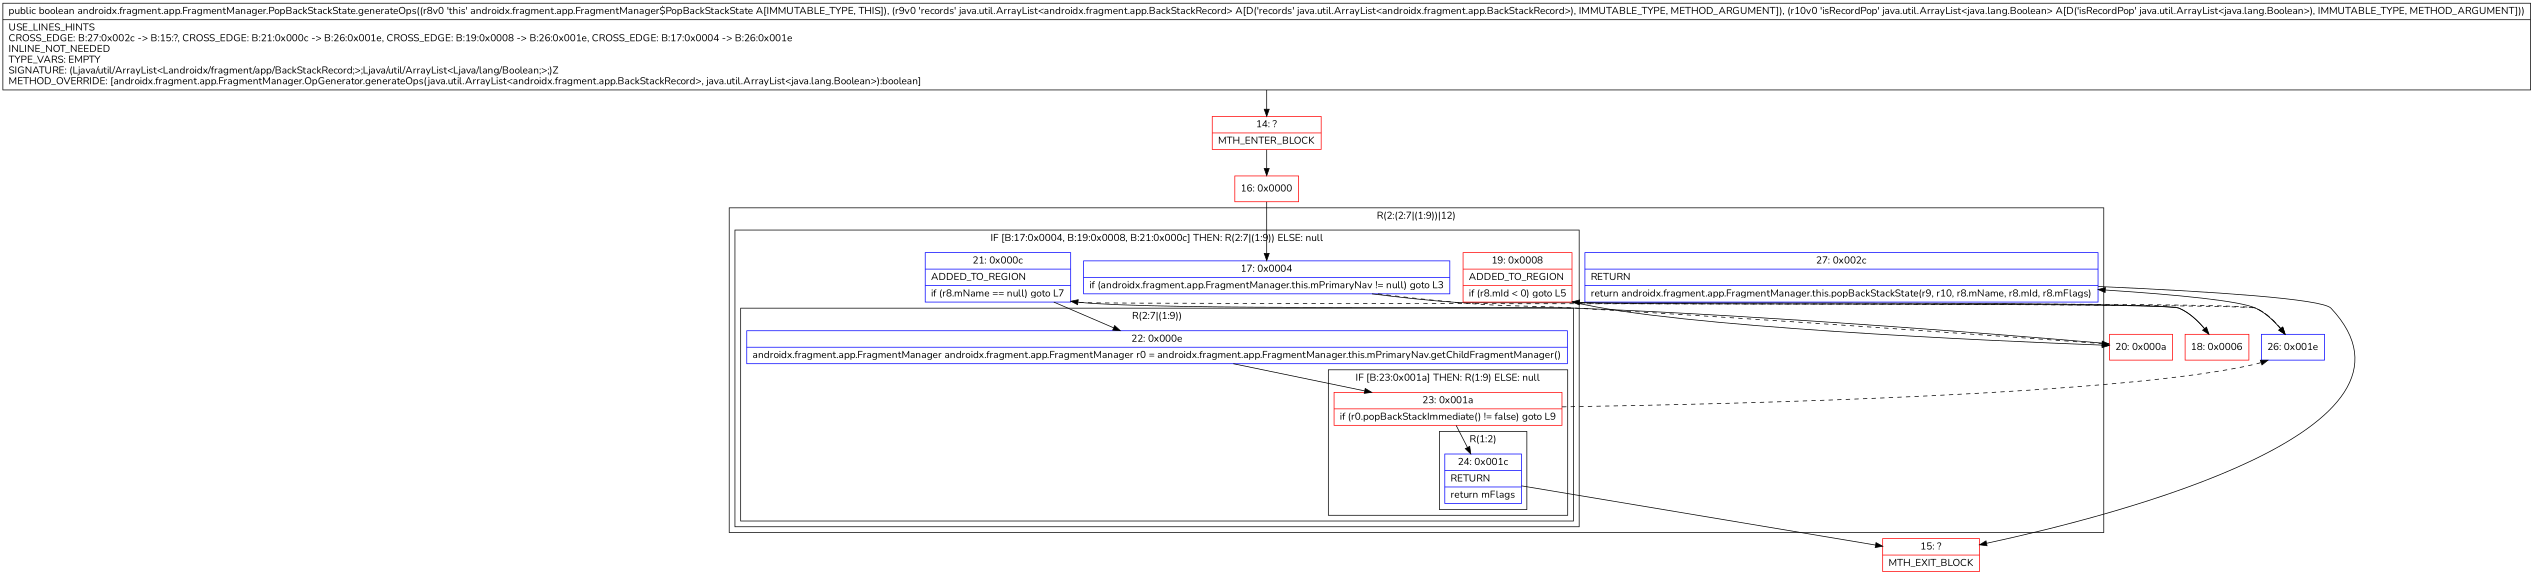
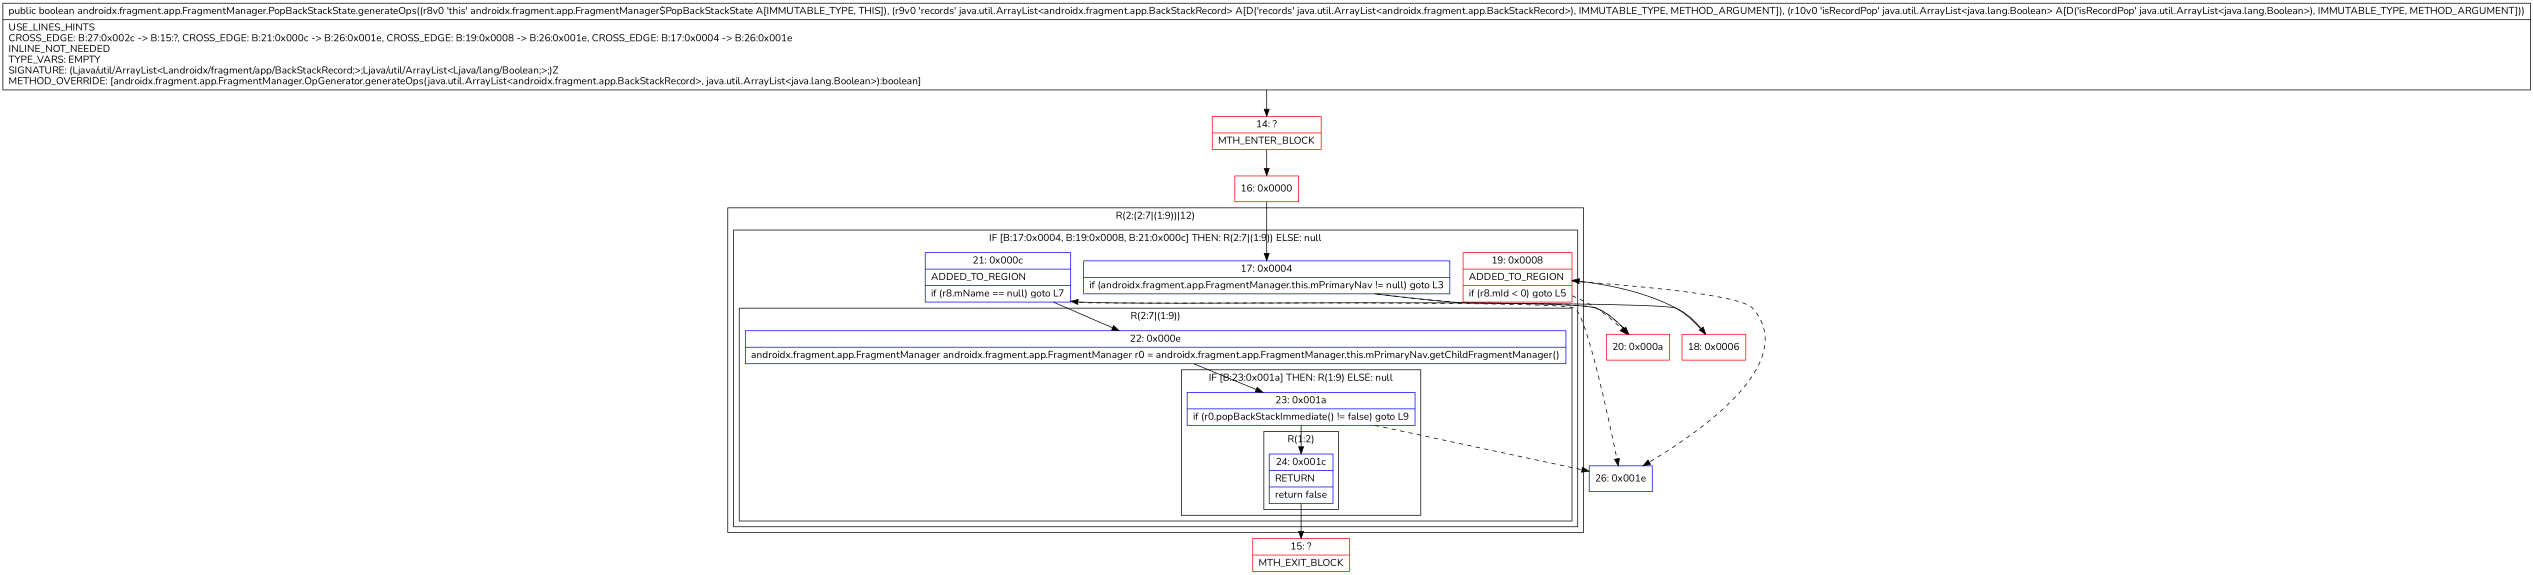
  digraph {
    fontname=Nunito
    node [color=blue fontname=Nunito shape=record]
    edge [fontname=Nunito]
-   n1 [label="{24\:\ 0x001c|RETURN\l|return mFlags\l}"]
-   n2 [color=red label="{23\:\ 0x001a|if (r0.popBackStackImmediate() != false) goto L9\l}"]
+   n1 [label="{24\:\ 0x001c|RETURN\l|return false\l}"]
+   n2 [label="{23\:\ 0x001a|if (r0.popBackStackImmediate() != false) goto L9\l}"]
    n3 [label="{22\:\ 0x000e|androidx.fragment.app.FragmentManager androidx.fragment.app.FragmentManager r0 = androidx.fragment.app.FragmentManager.this.mPrimaryNav.getChildFragmentManager()\l}"]
    n4 [label="{17\:\ 0x0004|if (androidx.fragment.app.FragmentManager.this.mPrimaryNav != null) goto L3\l}"]
    n5 [color=red label="{19\:\ 0x0008|ADDED_TO_REGION\l|if (r8.mId \< 0) goto L5\l}"]
    n6 [label="{21\:\ 0x000c|ADDED_TO_REGION\l|if (r8.mName == null) goto L7\l}"]
-   n7 [label="{27\:\ 0x002c|RETURN\l|return androidx.fragment.app.FragmentManager.this.popBackStackState(r9, r10, r8.mName, r8.mId, r8.mFlags)\l}"]
    n8 [color=red label="{15\:\ ?|MTH_EXIT_BLOCK\l}"]
    n9 [label="{26\:\ 0x001e}"]
    n10 [color=red label="{18\:\ 0x0006}"]
    n11 [color=red label="{20\:\ 0x000a}"]
    n12 [color=red label="{14\:\ ?|MTH_ENTER_BLOCK\l}"]
    n13 [color=red label="{16\:\ 0x0000}"]
    n14 [label="{public boolean androidx.fragment.app.FragmentManager.PopBackStackState.generateOps((r8v0 'this' androidx.fragment.app.FragmentManager$PopBackStackState A[IMMUTABLE_TYPE, THIS]), (r9v0 'records' java.util.ArrayList\<androidx.fragment.app.BackStackRecord\> A[D('records' java.util.ArrayList\<androidx.fragment.app.BackStackRecord\>), IMMUTABLE_TYPE, METHOD_ARGUMENT]), (r10v0 'isRecordPop' java.util.ArrayList\<java.lang.Boolean\> A[D('isRecordPop' java.util.ArrayList\<java.lang.Boolean\>), IMMUTABLE_TYPE, METHOD_ARGUMENT]))  | USE_LINES_HINTS\lCROSS_EDGE: B:27:0x002c \-\> B:15:?, CROSS_EDGE: B:21:0x000c \-\> B:26:0x001e, CROSS_EDGE: B:19:0x0008 \-\> B:26:0x001e, CROSS_EDGE: B:17:0x0004 \-\> B:26:0x001e\lINLINE_NOT_NEEDED\lTYPE_VARS: EMPTY\lSIGNATURE: (Ljava\/util\/ArrayList\<Landroidx\/fragment\/app\/BackStackRecord;\>;Ljava\/util\/ArrayList\<Ljava\/lang\/Boolean;\>;)Z\lMETHOD_OVERRIDE: [androidx.fragment.app.FragmentManager.OpGenerator.generateOps(java.util.ArrayList\<androidx.fragment.app.BackStackRecord\>, java.util.ArrayList\<java.lang.Boolean\>):boolean]\l}" color=""]
    subgraph cluster_1 {
      label="R(2:(2:7|(1:9))|12)"
-     n7
      subgraph cluster_2 {
        label="IF [B:17:0x0004, B:19:0x0008, B:21:0x000c] THEN: R(2:7|(1:9)) ELSE: null"
        n4
        n5
        n6
        subgraph cluster_3 {
          label="R(2:7|(1:9))"
          n3
          subgraph cluster_4 {
            label="IF [B:23:0x001a] THEN: R(1:9) ELSE: null"
            n2
            subgraph cluster_5 {
              label="R(1:2)"
              n1
            }
          }
        }
      }
    }
    n1 -> n8
    n2 -> n1
    n2 -> n9 [style=dashed]
    n3 -> n2
    n4 -> n10
    n4 -> n11 [style=dashed]
    n5 -> n9 [style=dashed]
-   n5 -> n11
+   n5 -> n11 [style=dashed]
    n6 -> n3
    n6 -> n9 [style=dashed]
-   n7 -> n8
-   n9 -> n7
    n10 -> n5
    n11 -> n6
    n12 -> n13
    n13 -> n4
    n14 -> n12
  }
